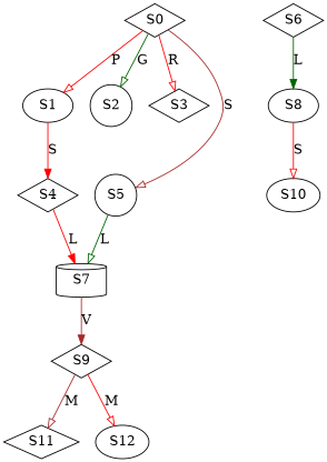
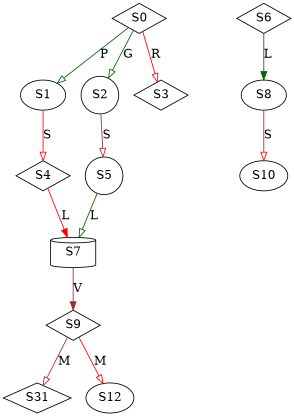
  strict digraph {
    node [shape=diamond]
    edge [arrowhead=onormal color=red]
    S1 [shape=ellipse]
    S0
    S2 [shape=circle]
    S3
    S4
    S5 [shape=circle]
    S7 [shape=cylinder]
    S8 [shape=ellipse]
    S6
    S9
    S10 [shape=ellipse]
-   S11
+   S11 [label=S31]
    S12 [shape=ellipse]
-   S1 -> S4 [arrowhead=normal label=S]
-   S0 -> S1 [label=P]
+   S1 -> S4 [label=S]
+   S0 -> S1 [color=darkgreen label=P]
    S0 -> S2 [color=darkgreen label=G]
    S0 -> S3 [label=R]
-   S0 -> S5 [color=brown label=S]
+   S2 -> S5 [color=brown label=S]
    S4 -> S7 [arrowhead=normal label=L]
    S5 -> S7 [color=darkgreen label=L]
    S7 -> S9 [arrowhead=normal color=brown label=V]
    S8 -> S10 [label=S]
    S6 -> S8 [arrowhead=normal color=darkgreen label=L]
    S9 -> S11 [color=brown label=M]
    S9 -> S12 [label=M]
  }
